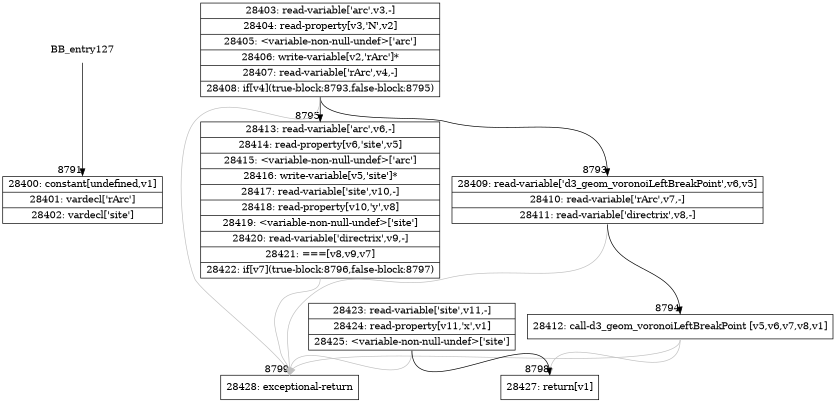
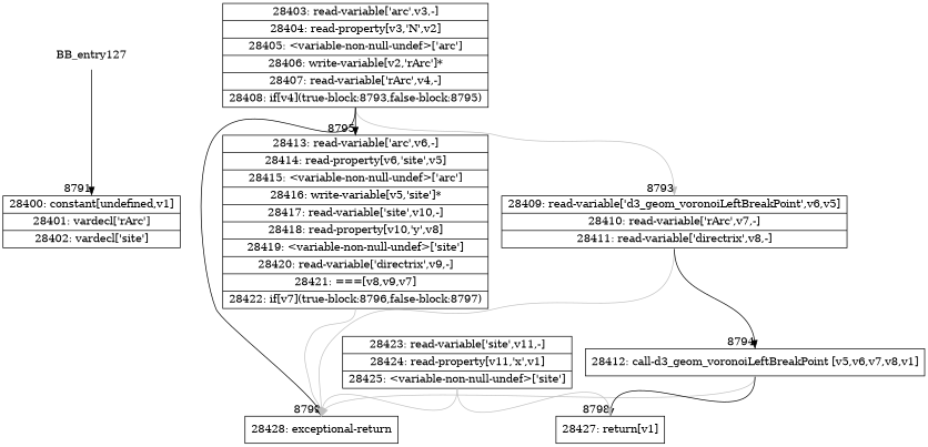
  digraph {
    rankdir=TD
    node [shape=record]
    edge [headport=n tailport=s]
    n1 [label=BB_entry127 shape=none]
    n2 [label="{28400: constant[undefined,v1]|28401: vardecl['rArc']|28402: vardecl['site']}"]
    n3 [label="{28403: read-variable['arc',v3,-]|28404: read-property[v3,'N',v2]|28405: \<variable-non-null-undef\>['arc']|28406: write-variable[v2,'rArc']*|28407: read-variable['rArc',v4,-]|28408: if[v4](true-block:8793,false-block:8795)}"]
    n4 [label="{28409: read-variable['d3_geom_voronoiLeftBreakPoint',v6,v5]|28410: read-variable['rArc',v7,-]|28411: read-variable['directrix',v8,-]}"]
    n5 [label="{28413: read-variable['arc',v6,-]|28414: read-property[v6,'site',v5]|28415: \<variable-non-null-undef\>['arc']|28416: write-variable[v5,'site']*|28417: read-variable['site',v10,-]|28418: read-property[v10,'y',v8]|28419: \<variable-non-null-undef\>['site']|28420: read-variable['directrix',v9,-]|28421: ===[v8,v9,v7]|28422: if[v7](true-block:8796,false-block:8797)}"]
    n6 [label="{28428: exceptional-return}"]
    n7 [label="{28412: call-d3_geom_voronoiLeftBreakPoint [v5,v6,v7,v8,v1]}"]
    n8 [label="{28427: return[v1]}"]
    n9 [label="{28423: read-variable['site',v11,-]|28424: read-property[v11,'x',v1]|28425: \<variable-non-null-undef\>['site']}"]
    n1 -> n2 [headlabel="    8791"]
-   n3 -> n4 [headlabel="      8793"]
+   n3 -> n4 [headlabel="      8793" color=gray]
    n3 -> n5 [headlabel="      8795"]
-   n3 -> n6 [color=gray headlabel="      8799"]
+   n3 -> n6 [color=black headlabel="      8799"]
    n4 -> n6 [color=gray]
    n4 -> n7 [headlabel="      8794"]
    n5 -> n6 [color=gray]
    n7 -> n6 [color=gray]
-   n7 -> n8 [headlabel="      8798" color=gray]
+   n7 -> n8 [headlabel="      8798"]
    n9 -> n6 [color=gray]
-   n9 -> n8
+   n9 -> n8 [color=gray]
  }
